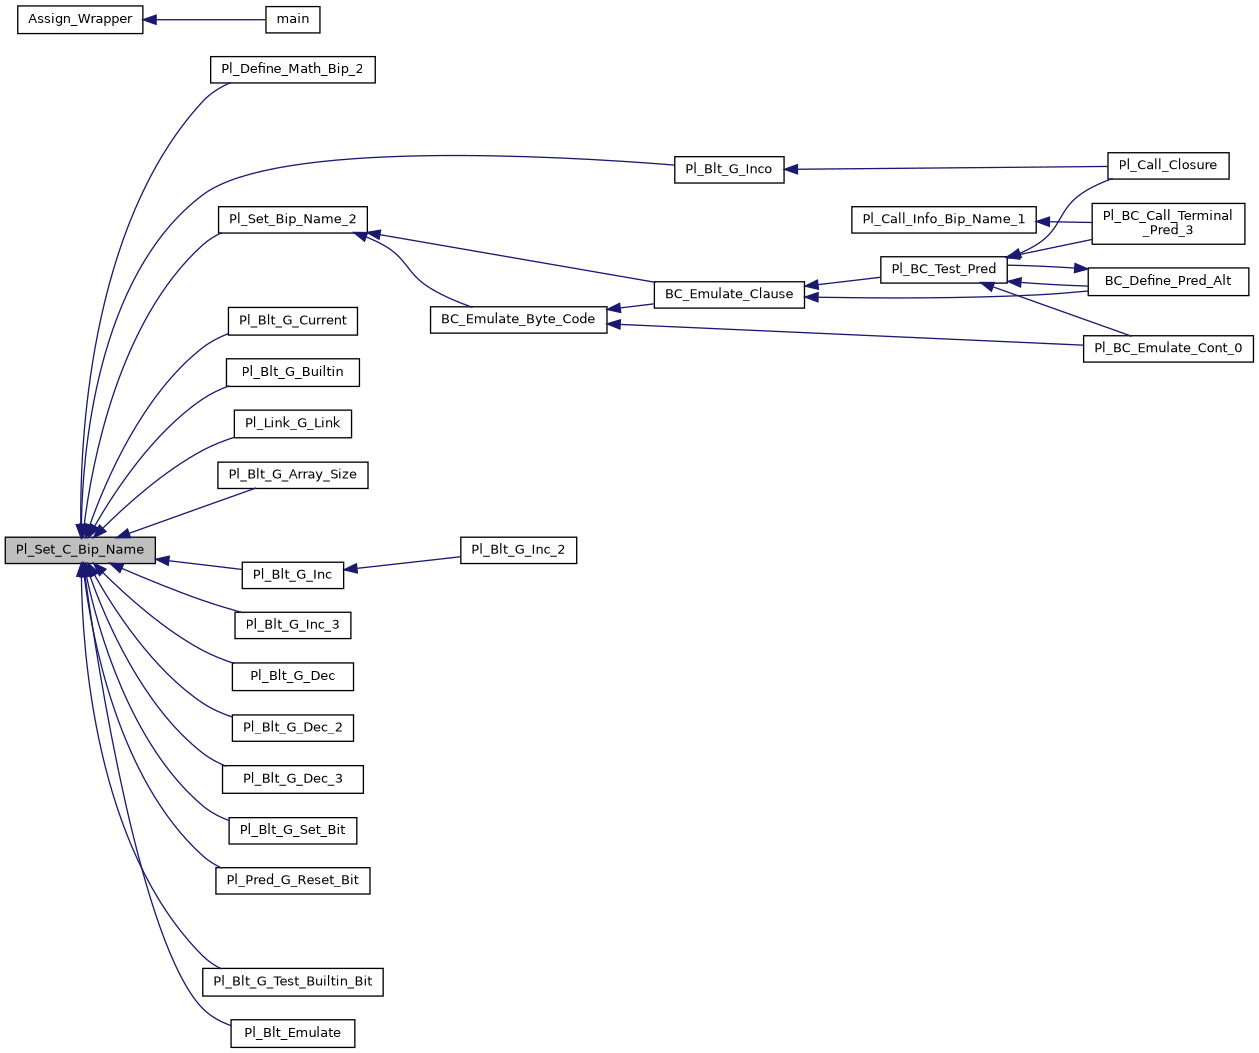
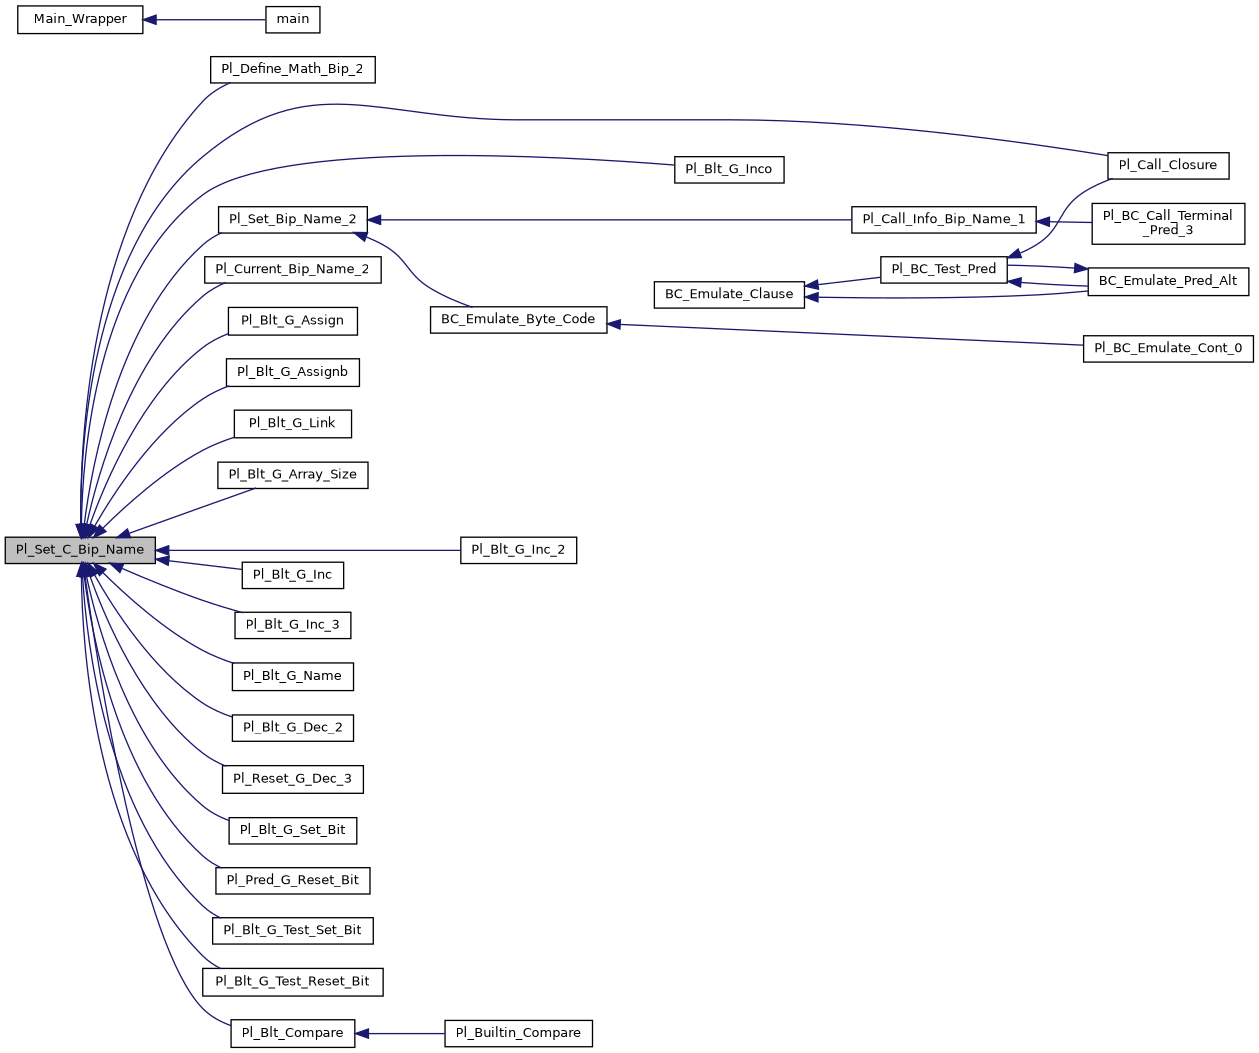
  digraph {
    rankdir=LR
    node [color=black fillcolor=white fontname=Helvetica fontsize=10 shape=record style=filled]
    edge [color=midnightblue dir=back fontname=Helvetica fontsize=10 labelfontname=Helvetica labelfontsize=10 style=solid]
    n1 [fillcolor=grey75 fontcolor=black height=0.2 label=Pl_Set_C_Bip_Name width=0.4]
    n2 [height=0.2 label=Pl_Define_Math_Bip_2 width=0.4]
    n3 [height=0.2 label=Pl_Call_Closure width=0.4]
    n4 [height=0.2 label=Pl_Set_Bip_Name_2 width=0.4]
-   n6 [height=0.2 label=Pl_Blt_G_Current width=0.4]
-   n7 [height=0.2 label=Pl_Blt_G_Builtin width=0.4]
-   n8 [height=0.2 label=Pl_Link_G_Link width=0.4]
+   n5 [height=0.2 label=Pl_Current_Bip_Name_2 width=0.4]
+   n6 [height=0.2 label=Pl_Blt_G_Assign width=0.4]
+   n7 [height=0.2 label=Pl_Blt_G_Assignb width=0.4]
+   n8 [height=0.2 label=Pl_Blt_G_Link width=0.4]
    n9 [height=0.2 label=Pl_Blt_G_Array_Size width=0.4]
    n10 [height=0.2 label=Pl_Blt_G_Inc width=0.4]
    n11 [height=0.2 label=Pl_Blt_G_Inco width=0.4]
    n12 [height=0.2 label=Pl_Blt_G_Inc_2 width=0.4]
    n13 [height=0.2 label=Pl_Blt_G_Inc_3 width=0.4]
-   n14 [height=0.2 label=Pl_Blt_G_Dec width=0.4]
+   n14 [height=0.2 label=Pl_Blt_G_Name width=0.4]
    n15 [height=0.2 label=Pl_Blt_G_Dec_2 width=0.4]
-   n16 [height=0.2 label=Pl_Blt_G_Dec_3 width=0.4]
+   n16 [height=0.2 label=Pl_Reset_G_Dec_3 width=0.4]
    n17 [height=0.2 label=Pl_Blt_G_Set_Bit width=0.4]
    n18 [height=0.2 label=Pl_Pred_G_Reset_Bit width=0.4]
-   n20 [height=0.2 label=Pl_Blt_G_Test_Builtin_Bit width=0.4]
-   n21 [height=0.2 label=Pl_Blt_Emulate width=0.4]
+   n19 [height=0.2 label=Pl_Blt_G_Test_Set_Bit width=0.4]
+   n20 [height=0.2 label=Pl_Blt_G_Test_Reset_Bit width=0.4]
+   n21 [height=0.2 label=Pl_Blt_Compare width=0.4]
    n22 [height=0.2 label=BC_Emulate_Byte_Code width=0.4]
    n23 [height=0.2 label=Pl_Call_Info_Bip_Name_1 width=0.4]
+   n24 [height=0.2 label=Pl_Builtin_Compare width=0.4]
    n25 [height=0.2 label=BC_Emulate_Clause width=0.4]
    n26 [height=0.2 label=Pl_BC_Emulate_Cont_0 width=0.4]
    n27 [height=0.2 label="Pl_BC_Call_Terminal\l_Pred_3" width=0.4]
    n28 [height=0.2 label=Pl_BC_Test_Pred width=0.4]
-   n29 [height=0.2 label=BC_Define_Pred_Alt width=0.4]
-   n30 [height=0.2 label=Assign_Wrapper width=0.4]
+   n29 [height=0.2 label=BC_Emulate_Pred_Alt width=0.4]
+   n30 [height=0.2 label=Main_Wrapper width=0.4]
    n31 [height=0.2 label=main width=0.4]
    n1 -> n2
-   n11 -> n3
+   n1 -> n3
    n1 -> n4
+   n1 -> n5
    n1 -> n6
    n1 -> n7
    n1 -> n8
    n1 -> n9
    n1 -> n10
    n1 -> n11
-   n10 -> n12
+   n1 -> n12
    n1 -> n13
    n1 -> n14
    n1 -> n15
    n1 -> n16
    n1 -> n17
    n1 -> n18
+   n1 -> n19
    n1 -> n20
    n1 -> n21
    n4 -> n22
-   n4 -> n25
-   n22 -> n25
+   n4 -> n23
+   n21 -> n24
    n22 -> n26
    n23 -> n27
    n25 -> n28
    n25 -> n29
    n28 -> n3
-   n28 -> n26
-   n28 -> n27
    n28 -> n29
    n29 -> n28
    n30 -> n31
  }
